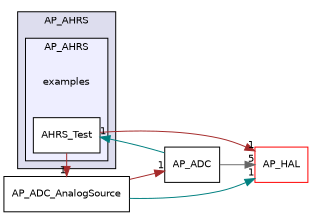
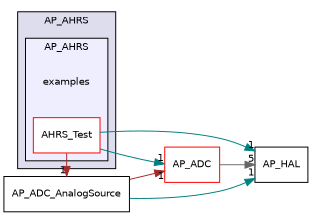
  digraph {
    compound=true
    rankdir=LR
    node [fontname=Helvetica fontsize=10 shape=box fillcolor=white style=filled]
    edge [color=teal headlabel=1 labeldistance=1.5 labelfontname=Helvetica labelfontsize=10]
    n1 [label=examples shape=plaintext fillcolor="" style=""]
-   n2 [color=black label=AHRS_Test]
-   n3 [color=red label=AP_HAL]
-   n4 [color=black label=AP_ADC]
+   n2 [color=red label=AHRS_Test]
+   n3 [color=black label=AP_HAL]
+   n4 [color=red label=AP_ADC]
    n5 [label=AP_ADC_AnalogSource fillcolor="" style=""]
    subgraph cluster_1 {
      bgcolor="#ddddee"
      fontname=Helvetica
      fontsize=10
      label=AP_AHRS
      pencolor=black
      subgraph cluster_2 {
        bgcolor="#eeeeff"
        fontname=Helvetica
        fontsize=10
        label=AP_AHRS
        pencolor=black
        n1
        n2
      }
    }
-   n2 -> n3 [color=brown]
-   n4 -> n2
+   n2 -> n3
+   n2 -> n4
    n2 -> n5 [color=brown]
    n4 -> n3 [color=gray40 headlabel=5]
    n5 -> n3
    n5 -> n4 [color=brown]
  }
